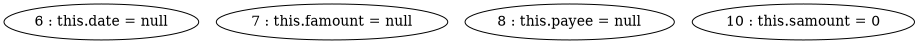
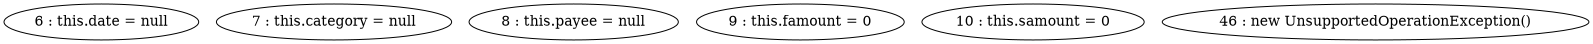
  digraph {
    "6 : this.date = null"
-   "7 : this.category = null" [label="7 : this.famount = null"]
+   "7 : this.category = null"
    "8 : this.payee = null"
+   "9 : this.famount = 0"
    "10 : this.samount = 0"
+   "46 : new UnsupportedOperationException()"
  }
